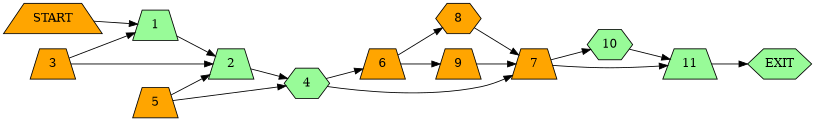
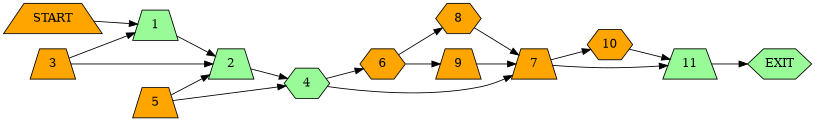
  digraph {
    rankdir=LR
    node [fillcolor=orange shape=trapezium style=filled]
    n1 [label=START]
    1 [fillcolor=palegreen]
    2 [fillcolor=palegreen]
    n4 [fillcolor=palegreen label=EXIT shape=hexagon]
    4 [fillcolor=palegreen shape=hexagon]
    3
-   6
+   6 [shape=hexagon]
    7
    5
    8 [shape=hexagon]
    9
-   10 [fillcolor=palegreen shape=hexagon]
+   10 [shape=hexagon]
    11 [fillcolor=palegreen]
    n1 -> 1
    1 -> 2
    2 -> 4
    4 -> 6
    4 -> 7
    3 -> 1
    3 -> 2
    6 -> 8
    6 -> 9
    7 -> 10
    7 -> 11
    5 -> 2
    5 -> 4
    8 -> 7
    9 -> 7
    10 -> 11
    11 -> n4
  }
